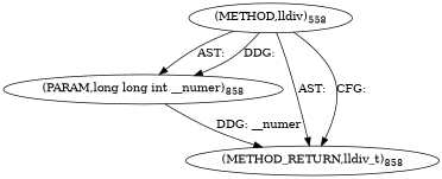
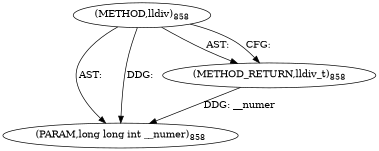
  digraph {
-   n1 [label=<(METHOD,lldiv)<SUB>558</SUB>>]
+   n1 [label=<(METHOD,lldiv)<SUB>858</SUB>>]
    n2 [label=<(PARAM,long long int __numer)<SUB>858</SUB>>]
    n3 [label=<(METHOD_RETURN,lldiv_t)<SUB>858</SUB>>]
    n1 -> n2 [label="AST: "]
    n1 -> n2 [label="DDG: "]
    n1 -> n3 [label="AST: "]
    n1 -> n3 [label="CFG: "]
-   n2 -> n3 [label="DDG: __numer"]
+   n3 -> n2 [label="DDG: __numer"]
  }
